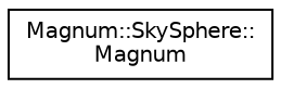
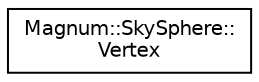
  digraph {
    rankdir=LR
-   n1 [color=black fillcolor=white fontname=Helvetica fontsize=10 height=0.2 label="Magnum::SkySphere::\lMagnum" shape=record style=filled width=0.4]
+   n1 [color=black fillcolor=white fontname=Helvetica fontsize=10 height=0.2 label="Magnum::SkySphere::\lVertex" shape=record style=filled width=0.4]
  }
